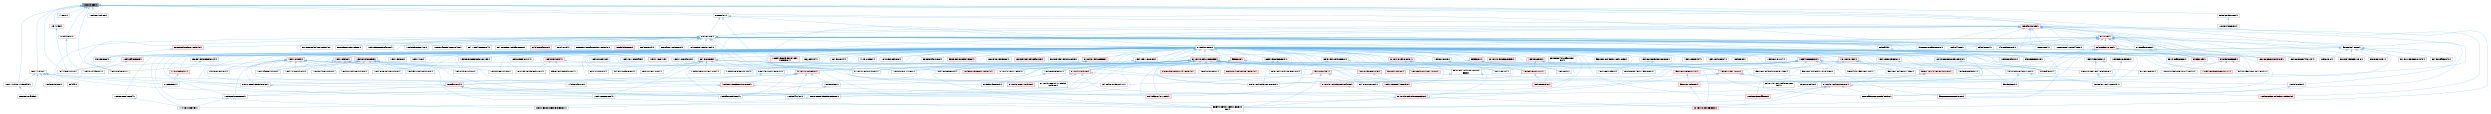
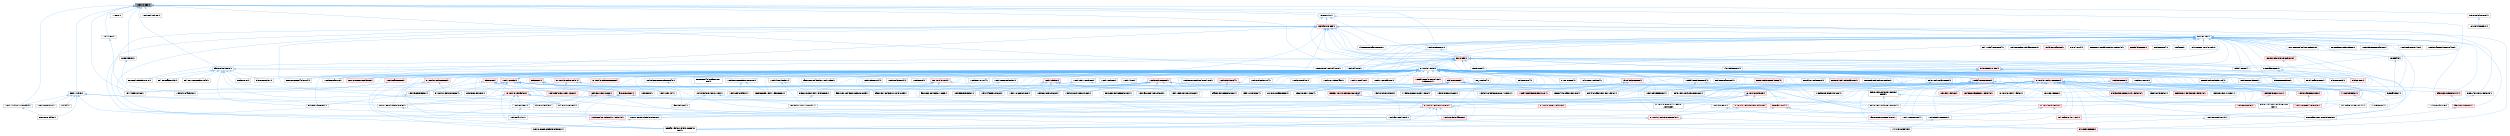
  digraph {
    node [color=grey40 fillcolor=white fontname=Helvetica fontsize=10 shape=box style=filled]
    edge [color=steelblue1 dir=back fontname=Helvetica fontsize=10 labelfontname=Helvetica labelfontsize=10 style=solid]
    n1 [color=gray40 fillcolor=grey60 fontcolor=black height=0.2 label="MatrixTypes.h" width=0.4]
    n2 [height=0.2 label="FastWinding.h" width=0.4]
    n3 [height=0.2 label="MeshWindingNumberGrid.h" width=0.4]
    n4 [height=0.2 label="GeneralPolygon2.h" width=0.4]
    n5 [height=0.2 label="IncrementalMeshDijkstra.h" width=0.4]
    n6 [height=0.2 label="KMeans.h" width=0.4]
    n7 [height=0.2 label="KelvinletBrushOp.h" width=0.4]
    n8 [height=0.2 label="Kelvinlets.h" width=0.4]
    n9 [height=0.2 label="MeshDerivatives.h" width=0.4]
    n10 [height=0.2 label="MeshDijkstra.h" width=0.4]
    n11 [height=0.2 label="MeshLocalParam.h" width=0.4]
    n12 [height=0.2 label="QuadricError.h" width=0.4]
    n13 [height=0.2 label="Quaternion.h" width=0.4]
    n14 [height=0.2 label="SweepGenerator.h" width=0.4]
    n15 [height=0.2 label="SphericalFibonacci.h" width=0.4]
    n16 [height=0.2 label="MeshBoolean.h" width=0.4]
    n17 [height=0.2 label="MeshSelfUnion.h" width=0.4]
    n18 [height=0.2 label="MeshSpatialSort.h" width=0.4]
    n19 [height=0.2 label="OccupancyGrid3.h" width=0.4]
    n20 [height=0.2 label="RemoveOccludedTriangles.h" width=0.4]
    n21 [height=0.2 label="Solidify.h" width=0.4]
    n22 [height=0.2 label="ConstrainedDelaunay2.h" width=0.4]
    n23 [height=0.2 label="Delaunay2.h" width=0.4]
    n24 [height=0.2 label="EmbedSurfacePath.h" width=0.4]
    n25 [height=0.2 label="MeshPlaneCut.h" width=0.4]
    n26 [height=0.2 label="PlanarComplex.h" width=0.4]
    n27 [height=0.2 label="PlanarHoleFiller.h" width=0.4]
    n28 [height=0.2 label="PolygonIntersectionUtils.h" width=0.4]
    n29 [height=0.2 label="PolygonOffsetUtils.h" width=0.4]
    n30 [height=0.2 label="PolygroupRemesh.h" width=0.4]
    n31 [height=0.2 label="MeshSimplification.h" width=0.4]
    n32 [height=0.2 label="DynamicMesh3.h" width=0.4]
    n33 [height=0.2 label="MeshPlanarSymmetry.h" width=0.4]
    n34 [height=0.2 label="FrameTypes.h" width=0.4]
    n35 [color=red fillcolor="#FFF0F0" height=0.2 label="TransformTypes.h" width=0.4]
    n36 [height=0.2 label="RevolveGenerator.h" width=0.4]
    n37 [height=0.2 label="CurveSweepOp.h" width=0.4]
    n38 [height=0.2 label="NormalHistogram.h" width=0.4]
    n39 [height=0.2 label="RemoveOccludedTrianglesOp.h" width=0.4]
    n40 [height=0.2 label="RemoveOccludedTrianglesTool.h" width=0.4]
    n41 [color=red height=0.2 label="GenerateCrossSectionOp.h" width=0.4]
    n42 [height=0.2 label="BakeMeshAttributeMapsTool.h" width=0.4]
    n43 [height=0.2 label="BakeMeshAttributeMapsTool\lBase.h" width=0.4]
    n44 [height=0.2 label="BakeMultiMeshAttributeMaps\lTool.h" width=0.4]
    n45 [height=0.2 label="BakeMeshAttributeTool.h" width=0.4]
    n46 [height=0.2 label="BakeMeshAttributeVertexTool.h" width=0.4]
    n47 [height=0.2 label="BakeTransformTool.h" width=0.4]
    n48 [color=red fillcolor="#FFF0F0" height=0.2 label="BaseDynamicMeshComponent.h" width=0.4]
    n49 [color=red fillcolor="#FFF0F0" height=0.2 label="MeshRenderBufferSet.h" width=0.4]
    n50 [height=0.2 label="SceneGeometrySpatialCache.h" width=0.4]
    n51 [color=red fillcolor="#FFF0F0" height=0.2 label="BaseMeshProcessingTool.h" width=0.4]
    n52 [color=red fillcolor="#FFF0F0" height=0.2 label="CollectSurfacePathMechanic.h" width=0.4]
    n53 [height=0.2 label="CollisionGeometryConversion.h" width=0.4]
    n54 [height=0.2 label="CombineMeshesTool.h" width=0.4]
    n55 [height=0.2 label="ComponentCollisionUtil.h" width=0.4]
    n56 [color=red fillcolor="#FFF0F0" height=0.2 label="ConstrainedMeshDeformer.h" width=0.4]
    n57 [height=0.2 label="ConstrainedMeshSmoother.h" width=0.4]
    n58 [color=red fillcolor="#FFF0F0" height=0.2 label="ConvexDecomposition3.h" width=0.4]
    n59 [height=0.2 label="DisplaceMeshTool.h" width=0.4]
    n60 [color=red fillcolor="#FFF0F0" height=0.2 label="DynamicAttribute.h" width=0.4]
    n61 [color=red fillcolor="#FFF0F0" height=0.2 label="DynamicMeshChangeTracker.h" width=0.4]
    n62 [color=red fillcolor="#FFF0F0" height=0.2 label="DynamicMeshTriangleAttribute.h" width=0.4]
    n63 [color=red fillcolor="#FFF0F0" height=0.2 label="DynamicVertexAttribute.h" width=0.4]
    n64 [height=0.2 label="DynamicVertexSkinWeights\lAttribute.h" width=0.4]
    n65 [color=red fillcolor="#FFF0F0" height=0.2 label="DynamicMeshAABBTree3.h" width=0.4]
    n66 [height=0.2 label="DynamicMeshUVEditor.h" width=0.4]
    n67 [color=red fillcolor="#FFF0F0" height=0.2 label="MeshBakerCommon.h" width=0.4]
    n68 [color=red fillcolor="#FFF0F0" height=0.2 label="MeshBaseBaker.h" width=0.4]
    n69 [color=red fillcolor="#FFF0F0" height=0.2 label="MeshImageBakingCache.h" width=0.4]
    n70 [height=0.2 label="MeshInspectorTool.h" width=0.4]
    n71 [color=red fillcolor="#FFF0F0" height=0.2 label="MeshSurfaceSampler.h" width=0.4]
    n72 [color=red fillcolor="#FFF0F0" height=0.2 label="PlaneDistanceFromHitMechanic.h" width=0.4]
    n73 [color=red fillcolor="#FFF0F0" height=0.2 label="PolyEditPreviewMesh.h" width=0.4]
    n74 [color=red fillcolor="#FFF0F0" height=0.2 label="RemeshMeshOp.h" width=0.4]
    n75 [height=0.2 label="RepairOrientation.h" width=0.4]
    n76 [color=red fillcolor="#FFF0F0" height=0.2 label="SpatialCurveDistanceMechanic.h" width=0.4]
    n77 [height=0.2 label="UVEditorTexelDensityTool.h" width=0.4]
    n78 [height=0.2 label="WeldMeshEdgesTool.h" width=0.4]
    n79 [color=red fillcolor="#FFF0F0" height=0.2 label="DynamicMeshEditor.h" width=0.4]
-   n80 [color=red fillcolor="#FFF0F0" height=0.2 label="MeshConnectedComponents3.h" width=0.4]
+   n80 [color=red fillcolor="#FFF0F0" height=0.2 label="DynamicSubmesh3.h" width=0.4]
    n81 [height=0.2 label="MeshRegionOperator.h" width=0.4]
    n82 [height=0.2 label="MinimalHoleFiller.h" width=0.4]
    n83 [color=red fillcolor="#FFF0F0" height=0.2 label="FaceGroupUtil.h" width=0.4]
    n84 [color=red fillcolor="#FFF0F0" height=0.2 label="DynamicMeshOctree3.h" width=0.4]
    n85 [color=red fillcolor="#FFF0F0" height=0.2 label="DynamicMeshOverlay.h" width=0.4]
    n86 [height=0.2 label="MeshIndexUtil.h" width=0.4]
    n87 [color=red fillcolor="#FFF0F0" height=0.2 label="MeshRegionBoundaryLoops.h" width=0.4]
    n88 [color=red fillcolor="#FFF0F0" height=0.2 label="DynamicVerticesOctree3.h" width=0.4]
    n89 [color=red fillcolor="#FFF0F0" height=0.2 label="EdgeLoop.h" width=0.4]
    n90 [color=red fillcolor="#FFF0F0" height=0.2 label="MeshBoundaryLoops.h" width=0.4]
    n91 [height=0.2 label="MeshFaceSelection.h" width=0.4]
    n92 [color=red fillcolor="#FFF0F0" height=0.2 label="EdgeSpan.h" width=0.4]
    n93 [color=red fillcolor="#FFF0F0" height=0.2 label="GroupTopology.h" width=0.4]
    n94 [height=0.2 label="MeshPaths.h" width=0.4]
    n95 [height=0.2 label="EditNormalsTool.h" width=0.4]
    n96 [height=0.2 label="ExtractCollisionGeometry\lTool.h" width=0.4]
    n97 [height=0.2 label="ExtrudeMeshSelectionTool.h" width=0.4]
    n98 [height=0.2 label="GeodesicPath.h" width=0.4]
    n99 [height=0.2 label="GeometryCollectionDebugNodes.h" width=0.4]
    n100 [height=0.2 label="GeometryCollectionMakeNodes.h" width=0.4]
    n101 [height=0.2 label="GeometryCollectionMeshNodes.h" width=0.4]
    n102 [height=0.2 label="GeometryCollectionNodes.h" width=0.4]
    n103 [height=0.2 label="IntrinsicCorrespondenceUtils.h" width=0.4]
    n104 [height=0.2 label="IntrinsicTriangulationMesh.h" width=0.4]
    n105 [height=0.2 label="LaplacianMatrixAssembly.h" width=0.4]
    n106 [height=0.2 label="MeshAdapterUtil.h" width=0.4]
    n107 [height=0.2 label="MeshAttributeUtil.h" width=0.4]
    n108 [height=0.2 label="MeshBevel.h" width=0.4]
    n109 [height=0.2 label="MeshConnectedComponents.h" width=0.4]
    n110 [height=0.2 label="MeshRegionGraph.h" width=0.4]
    n111 [height=0.2 label="PatchBasedMeshUVGenerator.h" width=0.4]
    n112 [height=0.2 label="MeshConstraintsUtil.h" width=0.4]
    n113 [height=0.2 label="MeshConvexHull.h" width=0.4]
    n114 [height=0.2 label="MeshCurvature.h" width=0.4]
    n115 [height=0.2 label="MeshEdgeSelection.h" width=0.4]
    n116 [height=0.2 label="MeshGroupPaintBrushOps.h" width=0.4]
    n117 [height=0.2 label="MeshIndexMappings.h" width=0.4]
    n118 [height=0.2 label="MeshInflateBrushOps.h" width=0.4]
    n119 [height=0.2 label="MeshLinearization.h" width=0.4]
    n120 [height=0.2 label="PrecomputedMeshWeightData.h" width=0.4]
    n121 [height=0.2 label="MeshMeshCut.h" width=0.4]
    n122 [height=0.2 label="MeshMirror.h" width=0.4]
    n123 [height=0.2 label="MeshMoveBrushOps.h" width=0.4]
    n124 [color=red fillcolor="#FFF0F0" height=0.2 label="MeshNormals.h" width=0.4]
    n125 [height=0.2 label="MeshSculptBrushOps.h" width=0.4]
    n126 [height=0.2 label="MeshSmoothingBrushOps.h" width=0.4]
    n127 [height=0.2 label="MeshParameterizationSolvers.h" width=0.4]
    n128 [height=0.2 label="MeshPinchBrushOps.h" width=0.4]
    n129 [height=0.2 label="MeshPlaneBrushOps.h" width=0.4]
    n130 [height=0.2 label="MeshProjectionHull.h" width=0.4]
    n131 [color=red fillcolor="#FFF0F0" height=0.2 label="MeshRefinerBase.h" width=0.4]
    n132 [height=0.2 label="MeshSceneAdapter.h" width=0.4]
    n133 [color=red fillcolor="#FFF0F0" height=0.2 label="MeshSharingUtil.h" width=0.4]
    n134 [height=0.2 label="OffsetMeshSelectionTool.h" width=0.4]
    n135 [height=0.2 label="MeshSimpleShapeApproximation.h" width=0.4]
    n136 [height=0.2 label="MeshSmoothing.h" width=0.4]
    n137 [color=red fillcolor="#FFF0F0" height=0.2 label="MeshTangents.h" width=0.4]
    n138 [height=0.2 label="MeshTransforms.h" width=0.4]
    n139 [height=0.2 label="MeshUDIMClassifier.h" width=0.4]
    n140 [color=red height=0.2 label="MeshUVPacking.h" width=0.4]
    n141 [height=0.2 label="MeshUVTransforms.h" width=0.4]
    n142 [height=0.2 label="MeshVertexPaintBrushOps.h" width=0.4]
    n143 [height=0.2 label="MeshVertexSelection.h" width=0.4]
    n144 [color=red fillcolor="#FFF0F0" height=0.2 label="MeshWeights.h" width=0.4]
    n145 [color=red fillcolor="#FFF0F0" height=0.2 label="ModelingObjectsCreationAPI.h" width=0.4]
    n146 [color=red fillcolor="#FFF0F0" height=0.2 label="ModelingOperators.h" width=0.4]
    n147 [height=0.2 label="SetCollisionGeometryTool.h" width=0.4]
    n148 [color=red fillcolor="#FFF0F0" height=0.2 label="ModelingToolExternalMesh\lUpdateAPI.h" width=0.4]
    n149 [height=0.2 label="ModelingToolTargetUtil.h" width=0.4]
    n150 [height=0.2 label="OBJMeshUtil.h" width=0.4]
    n151 [height=0.2 label="PlaneCutTool.h" width=0.4]
    n152 [color=red fillcolor="#FFF0F0" height=0.2 label="PolygroupSet.h" width=0.4]
    n153 [height=0.2 label="PolygroupsGenerator.h" width=0.4]
    n154 [height=0.2 label="RecomputeUVsTool.h" width=0.4]
    n155 [height=0.2 label="UVEditorRecomputeUVsTool.h" width=0.4]
    n156 [height=0.2 label="PolygroupUtil.h" width=0.4]
    n157 [height=0.2 label="ShapeDetection3.h" width=0.4]
    n158 [color=red fillcolor="#FFF0F0" height=0.2 label="SimpleShapeSet3.h" width=0.4]
    n159 [height=0.2 label="StoredMeshSelectionUtil.h" width=0.4]
    n160 [color=red fillcolor="#FFF0F0" height=0.2 label="UVToolSelection.h" width=0.4]
    n161 [color=red fillcolor="#FFF0F0" height=0.2 label="UDynamicMesh.h" width=0.4]
    n162 [height=0.2 label="UVLayoutTool.h" width=0.4]
    n163 [height=0.2 label="VolumeToMeshTool.h" width=0.4]
    n164 [height=0.2 label="CubeGridTool.h" width=0.4]
    n165 [height=0.2 label="MultiTransformer.h" width=0.4]
    n166 [height=0.2 label="PolyEditExtrudeActivity.h" width=0.4]
    n167 [color=red fillcolor="#FFF0F0" height=0.2 label="GeometrySelectionUtil.h" width=0.4]
    n168 [color=red fillcolor="#FFF0F0" height=0.2 label="GeometrySelector.h" width=0.4]
    n169 [height=0.2 label="UVSelectTool.h" width=0.4]
    n170 [height=0.2 label="AlignObjectsTool.h" width=0.4]
    n171 [color=red fillcolor="#FFF0F0" height=0.2 label="CircleTypes.h" width=0.4]
    n172 [color=red fillcolor="#FFF0F0" height=0.2 label="ConstructionPlaneMechanic.h" width=0.4]
    n173 [height=0.2 label="CubeGrid.h" width=0.4]
    n174 [height=0.2 label="CurveControlPointsMechanic.h" width=0.4]
    n175 [height=0.2 label="EditPivotTool.h" width=0.4]
    n176 [height=0.2 label="ExtrudeBoundaryEdges.h" width=0.4]
    n177 [height=0.2 label="LineSegmentGenerators.h" width=0.4]
    n178 [height=0.2 label="MeshAdapterTransforms.h" width=0.4]
    n179 [color=red fillcolor="#FFF0F0" height=0.2 label="MeshBrushOpBase.h" width=0.4]
    n180 [height=0.2 label="MeshDebugDrawing.h" width=0.4]
    n181 [height=0.2 label="MeshSurfacePointSampling.h" width=0.4]
    n182 [color=red fillcolor="#FFF0F0" height=0.2 label="OrientedBoxTypes.h" width=0.4]
    n183 [height=0.2 label="PatternTool.h" width=0.4]
    n184 [height=0.2 label="PolyModelingFaceUtil.h" width=0.4]
    n185 [height=0.2 label="PolygonEdgeMeshGenerator.h" width=0.4]
    n186 [color=red fillcolor="#FFF0F0" height=0.2 label="QuickTransformer.h" width=0.4]
    n187 [height=0.2 label="RevolveUtil.h" width=0.4]
    n188 [height=0.2 label="SpaceCurveDeformationMechanic.h" width=0.4]
    n189 [color=red fillcolor="#FFF0F0" height=0.2 label="SpatialPhotoSet.h" width=0.4]
    n190 [height=0.2 label="ToolSetupUtil.h" width=0.4]
-   n191 [height=0.2 label="TransformMeshesTool.h" width=0.4]
+   n191 [height=0.2 label="Attribute.h" width=0.4]
    n192 [height=0.2 label="VolumeToDynamicMesh.h" width=0.4]
    n193 [color=red fillcolor="#FFF0F0" height=0.2 label="DynamicMeshComponent.h" width=0.4]
    n194 [height=0.2 label="DataflowEditorWeightMapPaint\lTool.h" width=0.4]
-   n195 [color=red fillcolor="#FFF0F0" height=0.2 label="DynamicMeshSelector.h" width=0.4]
+   n195 [color=red fillcolor="#FFF0F0" height=0.2 label="SimpleShapeSet.h" width=0.4]
    n196 [height=0.2 label="MeshGroupPaintTool.h" width=0.4]
    n197 [color=red fillcolor="#FFF0F0" height=0.2 label="MeshTopologySelectionMechanic.h" width=0.4]
    n198 [height=0.2 label="DragAlignmentMechanic.h" width=0.4]
    n199 [height=0.2 label="DynamicMeshSculptTool.h" width=0.4]
    n200 [color=red fillcolor="#FFF0F0" height=0.2 label="BoxTypes.h" width=0.4]
    n1 -> n2
    n1 -> n3
    n1 -> n4
    n1 -> n5
    n1 -> n6
    n1 -> n7
    n1 -> n8
    n1 -> n9
    n1 -> n10
    n1 -> n11
    n1 -> n12
    n1 -> n13
    n1 -> n14
    n1 -> n15
    n2 -> n3
    n2 -> n16
    n2 -> n17
    n2 -> n18
    n2 -> n19
    n2 -> n20
    n2 -> n21
    n3 -> n19
    n4 -> n22
    n4 -> n23
    n4 -> n24
    n4 -> n25
    n4 -> n26
    n4 -> n27
    n4 -> n28
    n4 -> n29
    n4 -> n30
    n8 -> n7
    n12 -> n31
    n13 -> n32
    n13 -> n33
    n13 -> n34
    n13 -> n35
    n14 -> n36
    n14 -> n37
    n15 -> n38
    n16 -> n17
    n20 -> n39
    n25 -> n41
    n32 -> n7
    n32 -> n20
    n32 -> n30
    n32 -> n33
    n32 -> n36
    n32 -> n40
    n32 -> n42
    n32 -> n43
    n32 -> n44
    n32 -> n45
    n32 -> n46
    n32 -> n47
    n32 -> n48
    n32 -> n49
    n32 -> n50
    n32 -> n51
    n32 -> n52
    n32 -> n53
    n32 -> n54
    n32 -> n55
    n32 -> n56
    n32 -> n57
    n32 -> n58
    n32 -> n59
    n32 -> n60
    n32 -> n61
    n32 -> n62
    n32 -> n63
    n32 -> n64
    n32 -> n65
    n32 -> n66
    n32 -> n67
    n32 -> n68
    n32 -> n69
    n32 -> n70
    n32 -> n71
    n32 -> n72
    n32 -> n73
    n32 -> n74
    n32 -> n75
    n32 -> n76
    n32 -> n77
    n32 -> n78
    n32 -> n79
    n32 -> n80
    n32 -> n81
    n32 -> n82
    n32 -> n83
    n32 -> n84
    n32 -> n85
    n32 -> n86
    n32 -> n87
    n32 -> n88
    n32 -> n89
    n32 -> n90
    n32 -> n91
    n32 -> n92
    n32 -> n93
    n32 -> n94
    n32 -> n95
    n32 -> n96
    n32 -> n97
    n32 -> n98
    n32 -> n99
    n32 -> n100
    n32 -> n101
    n32 -> n102
    n32 -> n103
    n32 -> n104
    n32 -> n105
    n32 -> n106
    n32 -> n107
    n32 -> n108
    n32 -> n109
    n32 -> n110
    n32 -> n111
    n32 -> n112
    n32 -> n113
    n32 -> n114
    n32 -> n115
    n32 -> n116
    n32 -> n117
    n32 -> n118
    n32 -> n119
    n32 -> n120
    n32 -> n121
    n32 -> n122
    n32 -> n123
    n32 -> n124
    n32 -> n125
    n32 -> n126
    n32 -> n127
    n32 -> n128
    n32 -> n129
    n32 -> n130
    n32 -> n131
    n32 -> n132
    n32 -> n133
    n32 -> n134
    n32 -> n135
    n32 -> n136
    n32 -> n137
    n32 -> n138
    n32 -> n139
    n32 -> n140
    n32 -> n141
    n32 -> n142
    n32 -> n143
    n32 -> n144
    n32 -> n145
    n32 -> n146
    n32 -> n147
    n32 -> n148
    n32 -> n149
    n32 -> n150
    n32 -> n151
    n32 -> n152
    n32 -> n153
    n32 -> n154
    n32 -> n155
    n32 -> n156
    n32 -> n157
    n32 -> n158
    n32 -> n159
    n32 -> n160
    n32 -> n161
    n32 -> n162
    n32 -> n163
    n34 -> n5
    n34 -> n10
    n34 -> n11
    n34 -> n14
    n34 -> n24
    n34 -> n32
    n34 -> n138
    n34 -> n157
    n34 -> n164
    n34 -> n165
    n34 -> n166
    n34 -> n167
    n34 -> n168
    n34 -> n169
    n34 -> n170
    n34 -> n171
    n34 -> n172
    n34 -> n173
    n34 -> n174
    n34 -> n175
    n34 -> n176
    n34 -> n177
    n34 -> n178
    n34 -> n179
    n34 -> n180
    n34 -> n181
    n34 -> n182
    n34 -> n183
    n34 -> n184
    n34 -> n185
    n34 -> n186
    n34 -> n187
    n34 -> n188
    n34 -> n189
    n34 -> n190
    n34 -> n191
    n34 -> n192
    n35 -> n34
    n35 -> n55
    n35 -> n58
    n35 -> n138
    n35 -> n146
    n35 -> n158
    n35 -> n177
    n35 -> n183
    n35 -> n193
    n35 -> n194
    n35 -> n195
    n35 -> n196
    n35 -> n197
    n35 -> n198
    n35 -> n199
    n35 -> n200
    n39 -> n40
    n43 -> n42
    n43 -> n44
    n45 -> n43
    n45 -> n46
    n48 -> n49
    n48 -> n193
    n60 -> n61
    n60 -> n62
    n60 -> n63
    n60 -> n64
    n61 -> n194
    n61 -> n195
    n62 -> n61
    n65 -> n16
    n65 -> n17
    n65 -> n33
    n65 -> n39
    n65 -> n42
    n65 -> n46
    n65 -> n50
    n65 -> n52
    n65 -> n66
    n65 -> n67
    n65 -> n68
    n65 -> n69
    n65 -> n70
    n65 -> n71
    n65 -> n72
    n65 -> n73
    n65 -> n74
    n65 -> n75
    n65 -> n76
    n65 -> n77
    n65 -> n78
    n65 -> n164
    n65 -> n194
    n65 -> n195
    n65 -> n196
    n65 -> n198
    n65 -> n199
    n67 -> n68
    n71 -> n69
    n79 -> n16
    n79 -> n17
    n79 -> n20
    n79 -> n80
    n79 -> n83
    n80 -> n73
    n80 -> n81
    n81 -> n82
    n83 -> n70
    n83 -> n81
    n83 -> n196
    n84 -> n194
    n84 -> n196
    n84 -> n199
    n85 -> n61
    n85 -> n86
    n85 -> n87
    n89 -> n79
    n89 -> n87
    n89 -> n90
    n89 -> n91
    n90 -> n25
    n90 -> n27
    n90 -> n30
    n90 -> n82
    n91 -> n24
    n92 -> n90
    n92 -> n93
    n92 -> n94
    n93 -> n30
    n93 -> n166
    n93 -> n194
    n103 -> n104
    n104 -> n98
    n104 -> n105
    n109 -> n110
    n109 -> n111
    n112 -> n82
    n114 -> n67
    n117 -> n60
    n117 -> n79
    n119 -> n105
    n119 -> n120
    n120 -> n105
    n124 -> n11
    n124 -> n20
    n124 -> n30
    n124 -> n59
    n124 -> n81
    n124 -> n118
    n124 -> n123
    n124 -> n125
    n124 -> n126
    n124 -> n194
    n124 -> n196
    n124 -> n199
    n131 -> n31
    n132 -> n44
    n133 -> n78
    n133 -> n97
    n133 -> n134
    n137 -> n67
    n137 -> n68
    n137 -> n193
    n143 -> n115
    n144 -> n116
    n144 -> n118
    n144 -> n123
    n144 -> n125
    n144 -> n126
    n144 -> n142
    n146 -> n37
    n146 -> n39
    n146 -> n41
    n146 -> n42
    n146 -> n43
    n146 -> n44
    n146 -> n46
    n146 -> n74
    n146 -> n78
    n146 -> n147
    n146 -> n164
    n149 -> n42
    n149 -> n46
    n152 -> n70
    n152 -> n77
    n152 -> n83
    n152 -> n95
    n152 -> n111
    n152 -> n147
    n152 -> n153
    n152 -> n154
    n152 -> n155
    n152 -> n167
    n152 -> n196
    n158 -> n53
    n158 -> n135
    n158 -> n145
    n159 -> n160
    n160 -> n169
    n161 -> n48
    n161 -> n99
    n161 -> n100
    n161 -> n102
    n161 -> n193
    n167 -> n168
    n168 -> n195
    n172 -> n151
    n173 -> n164
    n179 -> n7
    n179 -> n116
    n179 -> n118
    n179 -> n123
    n179 -> n125
    n179 -> n126
    n179 -> n128
    n179 -> n129
    n179 -> n142
    n179 -> n194
    n179 -> n196
    n182 -> n53
    n182 -> n147
    n182 -> n157
    n182 -> n158
    n182 -> n164
    n182 -> n171
    n193 -> n49
    n193 -> n50
    n193 -> n194
    n193 -> n195
    n193 -> n196
    n193 -> n197
    n198 -> n165
    n200 -> n4
    n200 -> n5
    n200 -> n10
-   n200 -> n11
+   n11 -> n200
    n200 -> n14
    n200 -> n22
    n200 -> n23
    n200 -> n26
    n200 -> n32
    n200 -> n50
    n200 -> n58
    n200 -> n132
    n200 -> n164
    n200 -> n170
    n200 -> n171
    n200 -> n175
    n200 -> n182
    n200 -> n183
  }
